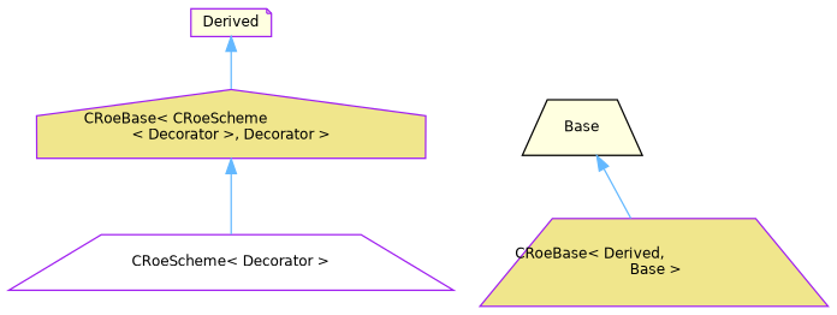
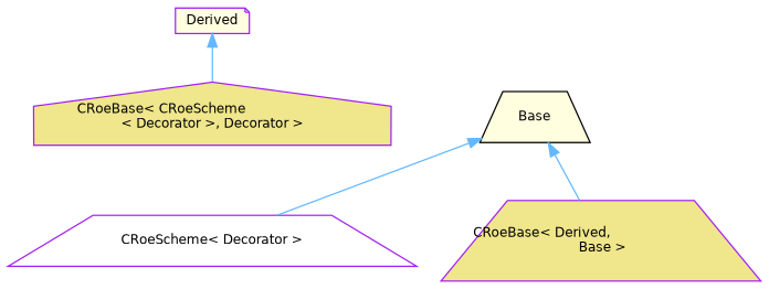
  digraph {
    node [color=purple fillcolor=khaki fontname=Helvetica fontsize=10 shape=trapezium style=filled]
    edge [color=steelblue1 dir=back fontname=Helvetica fontsize=10 labelfontname=Helvetica labelfontsize=10 style=solid]
    n1 [fillcolor=white fontcolor=black height=0.2 label="CRoeScheme\< Decorator \>" width=0.4]
    n2 [height=0.2 label="CRoeBase\< CRoeScheme\l\< Decorator \>, Decorator \>" shape=house width=0.4]
    n3 [fillcolor=lightyellow height=0.2 label=Derived shape=note width=0.4]
    n4 [height=0.2 label="CRoeBase\< Derived,\l Base \>" width=0.4]
    n5 [color=black fillcolor=lightyellow height=0.2 label=Base width=0.4]
-   n2 -> n1
+   n5 -> n1
    n3 -> n2
    n5 -> n4
  }
